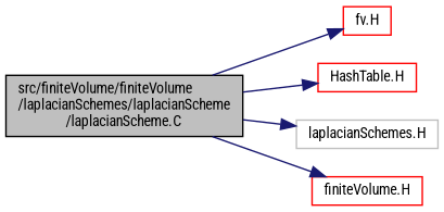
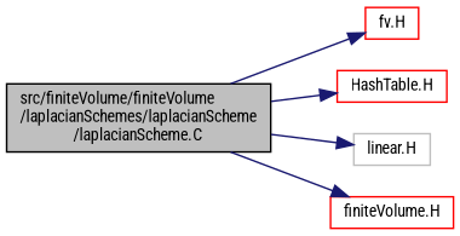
  digraph {
    fontname="Roboto Condensed"
    rankdir=LR
    node [color=red fontname="Roboto Condensed" fontsize=10 shape=record]
    edge [color=midnightblue fontname="Roboto Condensed" fontsize=10 labelfontname=Helvetica labelfontsize=10 style=solid]
    n1 [color=black fillcolor=grey75 fontcolor=black height=0.2 label="src/finiteVolume/finiteVolume\l/laplacianSchemes/laplacianScheme\l/laplacianScheme.C" style=filled width=0.4]
    n2 [height=0.2 label="fv.H" width=0.4]
    n3 [height=0.2 label="HashTable.H" width=0.4]
-   n4 [color=grey75 height=0.2 label="laplacianSchemes.H" width=0.4]
+   n4 [color=grey75 height=0.2 label="linear.H" width=0.4]
    n5 [height=0.2 label="finiteVolume.H" width=0.4]
    n1 -> n2
    n1 -> n3
    n1 -> n4
    n1 -> n5
  }
